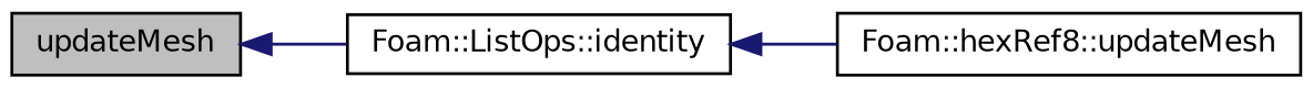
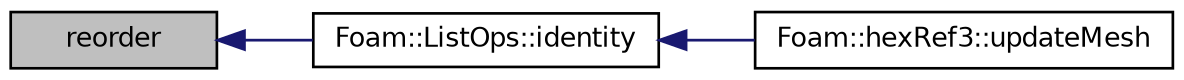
  digraph {
    rankdir=LR
    node [color=black fontname=Helvetica fontsize=10 shape=record]
    edge [color=midnightblue dir=back fontname=Helvetica fontsize=10 labelfontname=Helvetica labelfontsize=10 style=solid]
-   n1 [fillcolor=grey75 fontcolor=black height=0.2 label=updateMesh style=filled width=0.4]
+   n1 [fillcolor=grey75 fontcolor=black height=0.2 label=reorder style=filled width=0.4]
    n2 [height=0.2 label="Foam::ListOps::identity" width=0.4]
-   n3 [height=0.2 label="Foam::hexRef8::updateMesh" width=0.4]
+   n3 [height=0.2 label="Foam::hexRef3::updateMesh" width=0.4]
    n1 -> n2
    n2 -> n3
  }
